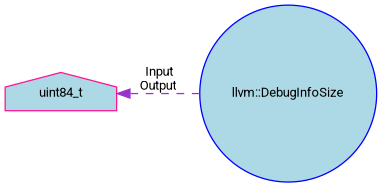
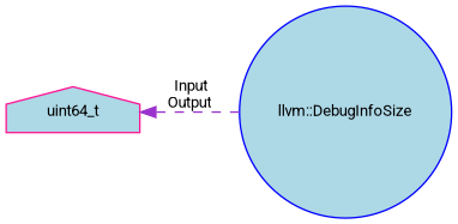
  digraph {
    rankdir=LR
    fontname=Roboto
    node [fillcolor=lightblue fontname=Roboto fontsize=10 style=filled]
    n1 [color=blue fontcolor=black height=0.2 label="llvm::DebugInfoSize" shape=circle width=0.4]
-   n2 [color=deeppink height=0.2 label=uint84_t shape=house width=0.4]
+   n2 [color=deeppink height=0.2 label=uint64_t shape=house width=0.4]
    n2 -> n1 [color=darkorchid3 dir=back fontname=Roboto fontsize=10 label=" Input\nOutput" labelfontname=Helvetica labelfontsize=10 style=dashed]
  }
